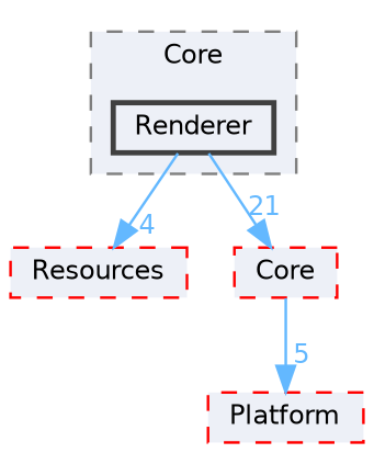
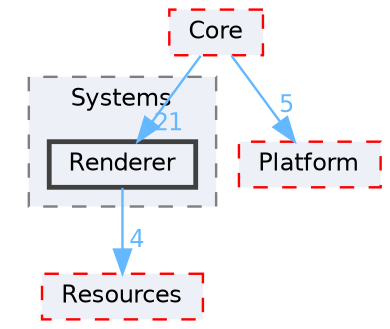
  digraph {
    compound=true
    node [color=red fillcolor="#edf0f7" fontname=Helvetica fontsize=10 shape=box style="filled,dashed"]
    edge [color=steelblue1 fontcolor=steelblue1 fontname=Helvetica fontsize=10 labeldistance=1.5 labelfontname=Helvetica labelfontsize=10]
    n1 [color=grey25 height=0.2 label=Renderer style="filled,bold" width=0.4]
    n2 [height=0.2 label=Resources width=0.4]
    n3 [height=0.2 label=Core width=0.4]
    n4 [height=0.2 label=Platform width=0.4]
    subgraph cluster_1 {
      bgcolor="#edf0f7"
      fontname=Helvetica
      fontsize=10
-     label=Core
+     label=Systems
      pencolor=grey50
      style="filled,dashed"
      n1
    }
    n1 -> n2 [headlabel=4]
-   n1 -> n3 [headlabel=21]
+   n3 -> n1 [headlabel=21]
    n3 -> n4 [headlabel=5]
  }
